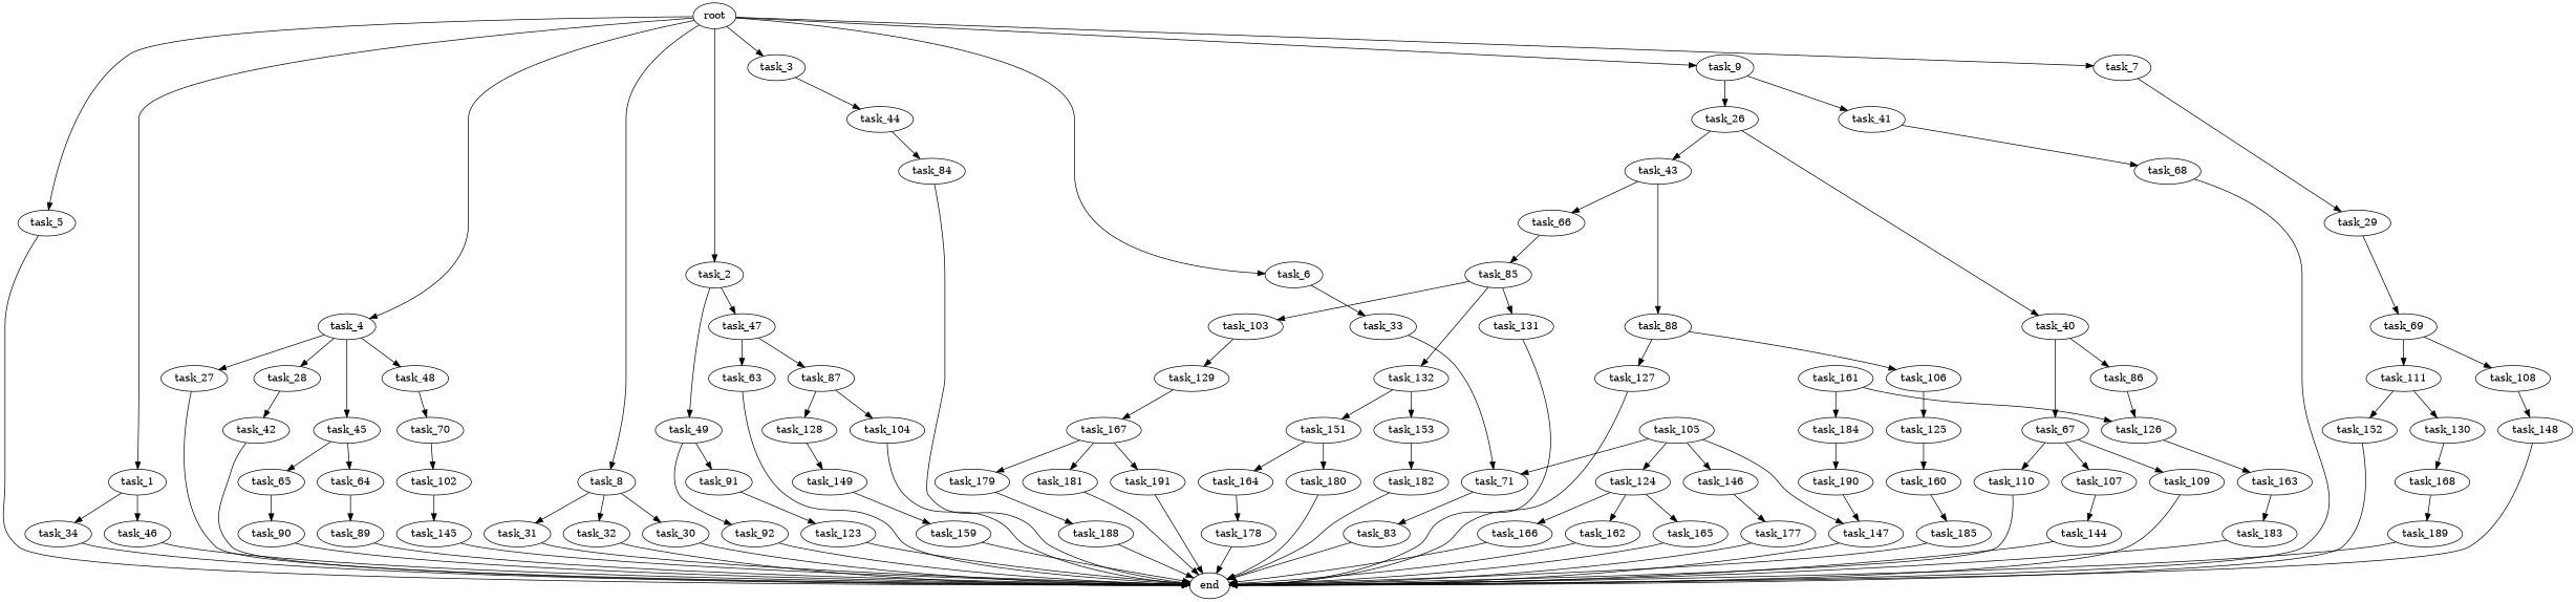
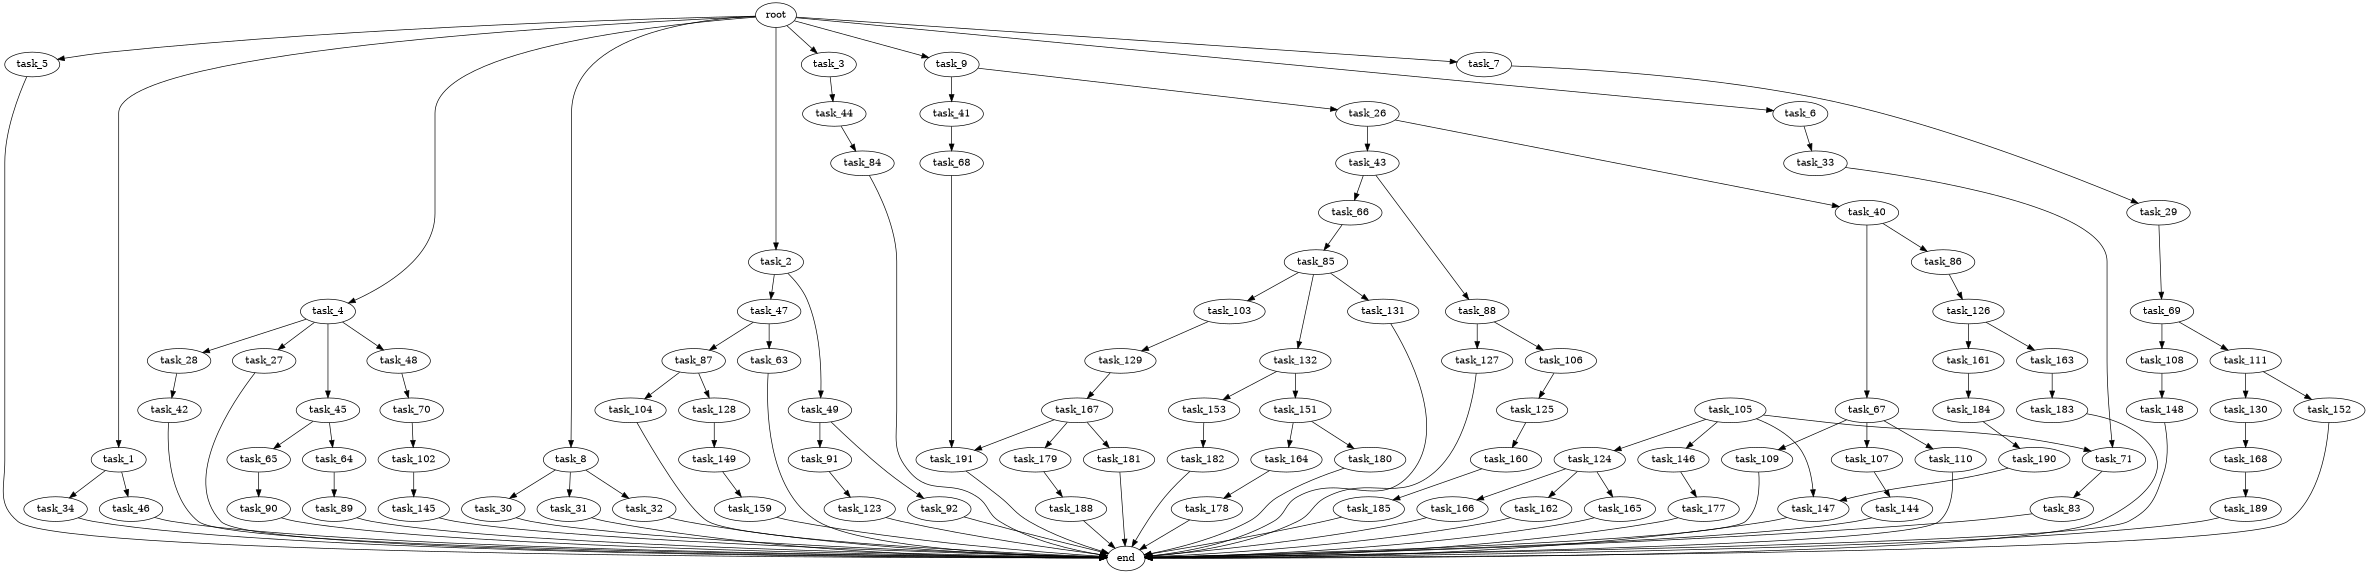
  digraph {
    root
    task_1
    task_2
    task_3
    task_4
    task_5
    task_6
    task_7
    task_8
    task_9
    task_34
    task_46
    task_47
    task_49
    task_44
    task_27
    task_28
    task_45
    task_48
    end
    task_33
    task_29
    task_30
    task_31
    task_32
    task_26
    task_41
    task_63
    task_87
    task_91
    task_92
    task_84
    task_42
    task_64
    task_65
    task_70
    task_71
    task_69
    task_40
    task_43
    task_68
    task_67
    task_86
    task_66
    task_88
    task_108
    task_111
    task_83
    task_107
    task_109
    task_110
    task_126
    task_85
    task_106
    task_127
    task_89
    task_90
    task_104
    task_128
    task_102
    task_123
    task_103
    task_131
    task_132
    task_144
    task_148
    task_130
    task_152
    task_145
    task_105
    task_124
    task_146
    task_147
    task_129
    task_151
    task_153
    task_161
    task_163
    task_149
    task_125
    task_167
    task_162
    task_165
    task_166
    task_177
    task_160
    task_168
    task_185
    task_184
    task_183
    task_159
    task_179
    task_181
    task_191
    task_189
    task_164
    task_180
    task_182
    task_178
    task_190
    task_188
    root -> task_1
    root -> task_2
    root -> task_3
    root -> task_4
    root -> task_5
    root -> task_6
    root -> task_7
    root -> task_8
    root -> task_9
    task_1 -> task_34
    task_1 -> task_46
    task_2 -> task_47
    task_2 -> task_49
    task_3 -> task_44
    task_4 -> task_27
    task_4 -> task_28
    task_4 -> task_45
    task_4 -> task_48
    task_5 -> end
    task_6 -> task_33
    task_7 -> task_29
    task_8 -> task_30
    task_8 -> task_31
    task_8 -> task_32
    task_9 -> task_26
    task_9 -> task_41
    task_34 -> end
    task_46 -> end
    task_47 -> task_63
    task_47 -> task_87
    task_49 -> task_91
    task_49 -> task_92
    task_44 -> task_84
    task_27 -> end
    task_28 -> task_42
    task_45 -> task_64
    task_45 -> task_65
    task_48 -> task_70
    task_33 -> task_71
    task_29 -> task_69
    task_30 -> end
    task_31 -> end
    task_32 -> end
    task_26 -> task_40
    task_26 -> task_43
    task_41 -> task_68
    task_63 -> end
    task_87 -> task_104
    task_87 -> task_128
    task_91 -> task_123
    task_92 -> end
    task_84 -> end
    task_42 -> end
    task_64 -> task_89
    task_65 -> task_90
    task_70 -> task_102
    task_71 -> task_83
    task_69 -> task_108
    task_69 -> task_111
    task_40 -> task_67
    task_40 -> task_86
    task_43 -> task_66
    task_43 -> task_88
-   task_68 -> end
+   task_68 -> task_191
    task_67 -> task_107
    task_67 -> task_109
    task_67 -> task_110
    task_86 -> task_126
    task_66 -> task_85
    task_88 -> task_106
    task_88 -> task_127
    task_108 -> task_148
    task_111 -> task_130
    task_111 -> task_152
    task_83 -> end
    task_107 -> task_144
    task_109 -> end
    task_110 -> end
-   task_161 -> task_126
+   task_126 -> task_161
    task_126 -> task_163
    task_85 -> task_103
    task_85 -> task_131
    task_85 -> task_132
    task_106 -> task_125
    task_127 -> end
    task_89 -> end
    task_90 -> end
    task_104 -> end
    task_128 -> task_149
    task_102 -> task_145
    task_123 -> end
    task_103 -> task_129
    task_131 -> end
    task_132 -> task_151
    task_132 -> task_153
    task_144 -> end
    task_148 -> end
    task_130 -> task_168
    task_152 -> end
    task_145 -> end
    task_105 -> task_71
    task_105 -> task_124
    task_105 -> task_146
    task_105 -> task_147
    task_124 -> task_162
    task_124 -> task_165
    task_124 -> task_166
    task_146 -> task_177
    task_147 -> end
    task_129 -> task_167
    task_151 -> task_164
    task_151 -> task_180
    task_153 -> task_182
    task_161 -> task_184
    task_163 -> task_183
    task_149 -> task_159
    task_125 -> task_160
    task_167 -> task_179
    task_167 -> task_181
    task_167 -> task_191
    task_162 -> end
    task_165 -> end
    task_166 -> end
    task_177 -> end
    task_160 -> task_185
    task_168 -> task_189
    task_185 -> end
    task_184 -> task_190
    task_183 -> end
    task_159 -> end
    task_179 -> task_188
    task_181 -> end
    task_191 -> end
    task_189 -> end
    task_164 -> task_178
    task_180 -> end
    task_182 -> end
    task_178 -> end
    task_190 -> task_147
    task_188 -> end
  }
